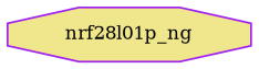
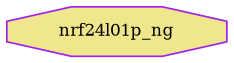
  digraph {
    rankdir=LR
    fontname="DejaVu Serif"
-   n1 [color=purple fillcolor=khaki fontname="DejaVu Serif" fontsize=10 height=0.2 label=nrf28l01p_ng shape=octagon style=filled width=0.4]
+   n1 [color=purple fillcolor=khaki fontname="DejaVu Serif" fontsize=10 height=0.2 label=nrf24l01p_ng shape=octagon style=filled width=0.4]
  }
